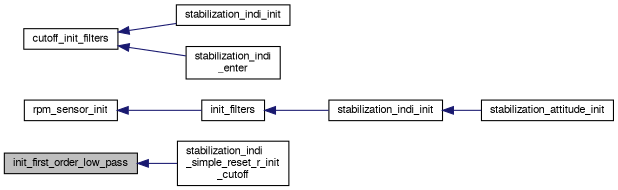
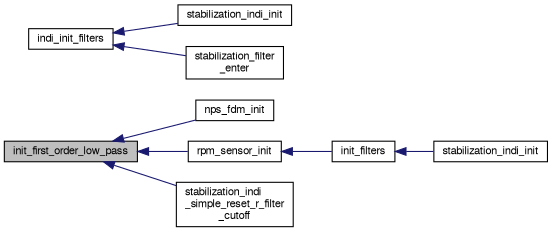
  digraph {
    rankdir=LR
    node [color=black fillcolor=white fontname=FreeSans fontsize=10 shape=record style=filled]
    edge [color=midnightblue dir=back fontname=FreeSans fontsize=10 labelfontname=FreeSans labelfontsize=10 style=solid]
    n1 [fillcolor=grey75 fontcolor=black height=0.2 label=init_first_order_low_pass width=0.4]
+   n2 [height=0.2 label=nps_fdm_init width=0.4]
    n3 [height=0.2 label=rpm_sensor_init width=0.4]
-   n4 [height=0.2 label="stabilization_indi\l_simple_reset_r_init\l_cutoff" width=0.4]
-   n5 [height=0.2 label=cutoff_init_filters width=0.4]
+   n4 [height=0.2 label="stabilization_indi\l_simple_reset_r_filter\l_cutoff" width=0.4]
+   n5 [height=0.2 label=indi_init_filters width=0.4]
    n6 [height=0.2 label=stabilization_indi_init width=0.4]
-   n7 [height=0.2 label="stabilization_indi\l_enter" width=0.4]
+   n7 [height=0.2 label="stabilization_filter\l_enter" width=0.4]
    n8 [height=0.2 label=init_filters width=0.4]
    n9 [height=0.2 label=stabilization_indi_init width=0.4]
-   n10 [height=0.2 label=stabilization_attitude_init width=0.4]
+   n1 -> n2
+   n1 -> n3
    n1 -> n4
    n3 -> n8
    n5 -> n6
    n5 -> n7
    n8 -> n9
-   n9 -> n10
  }
